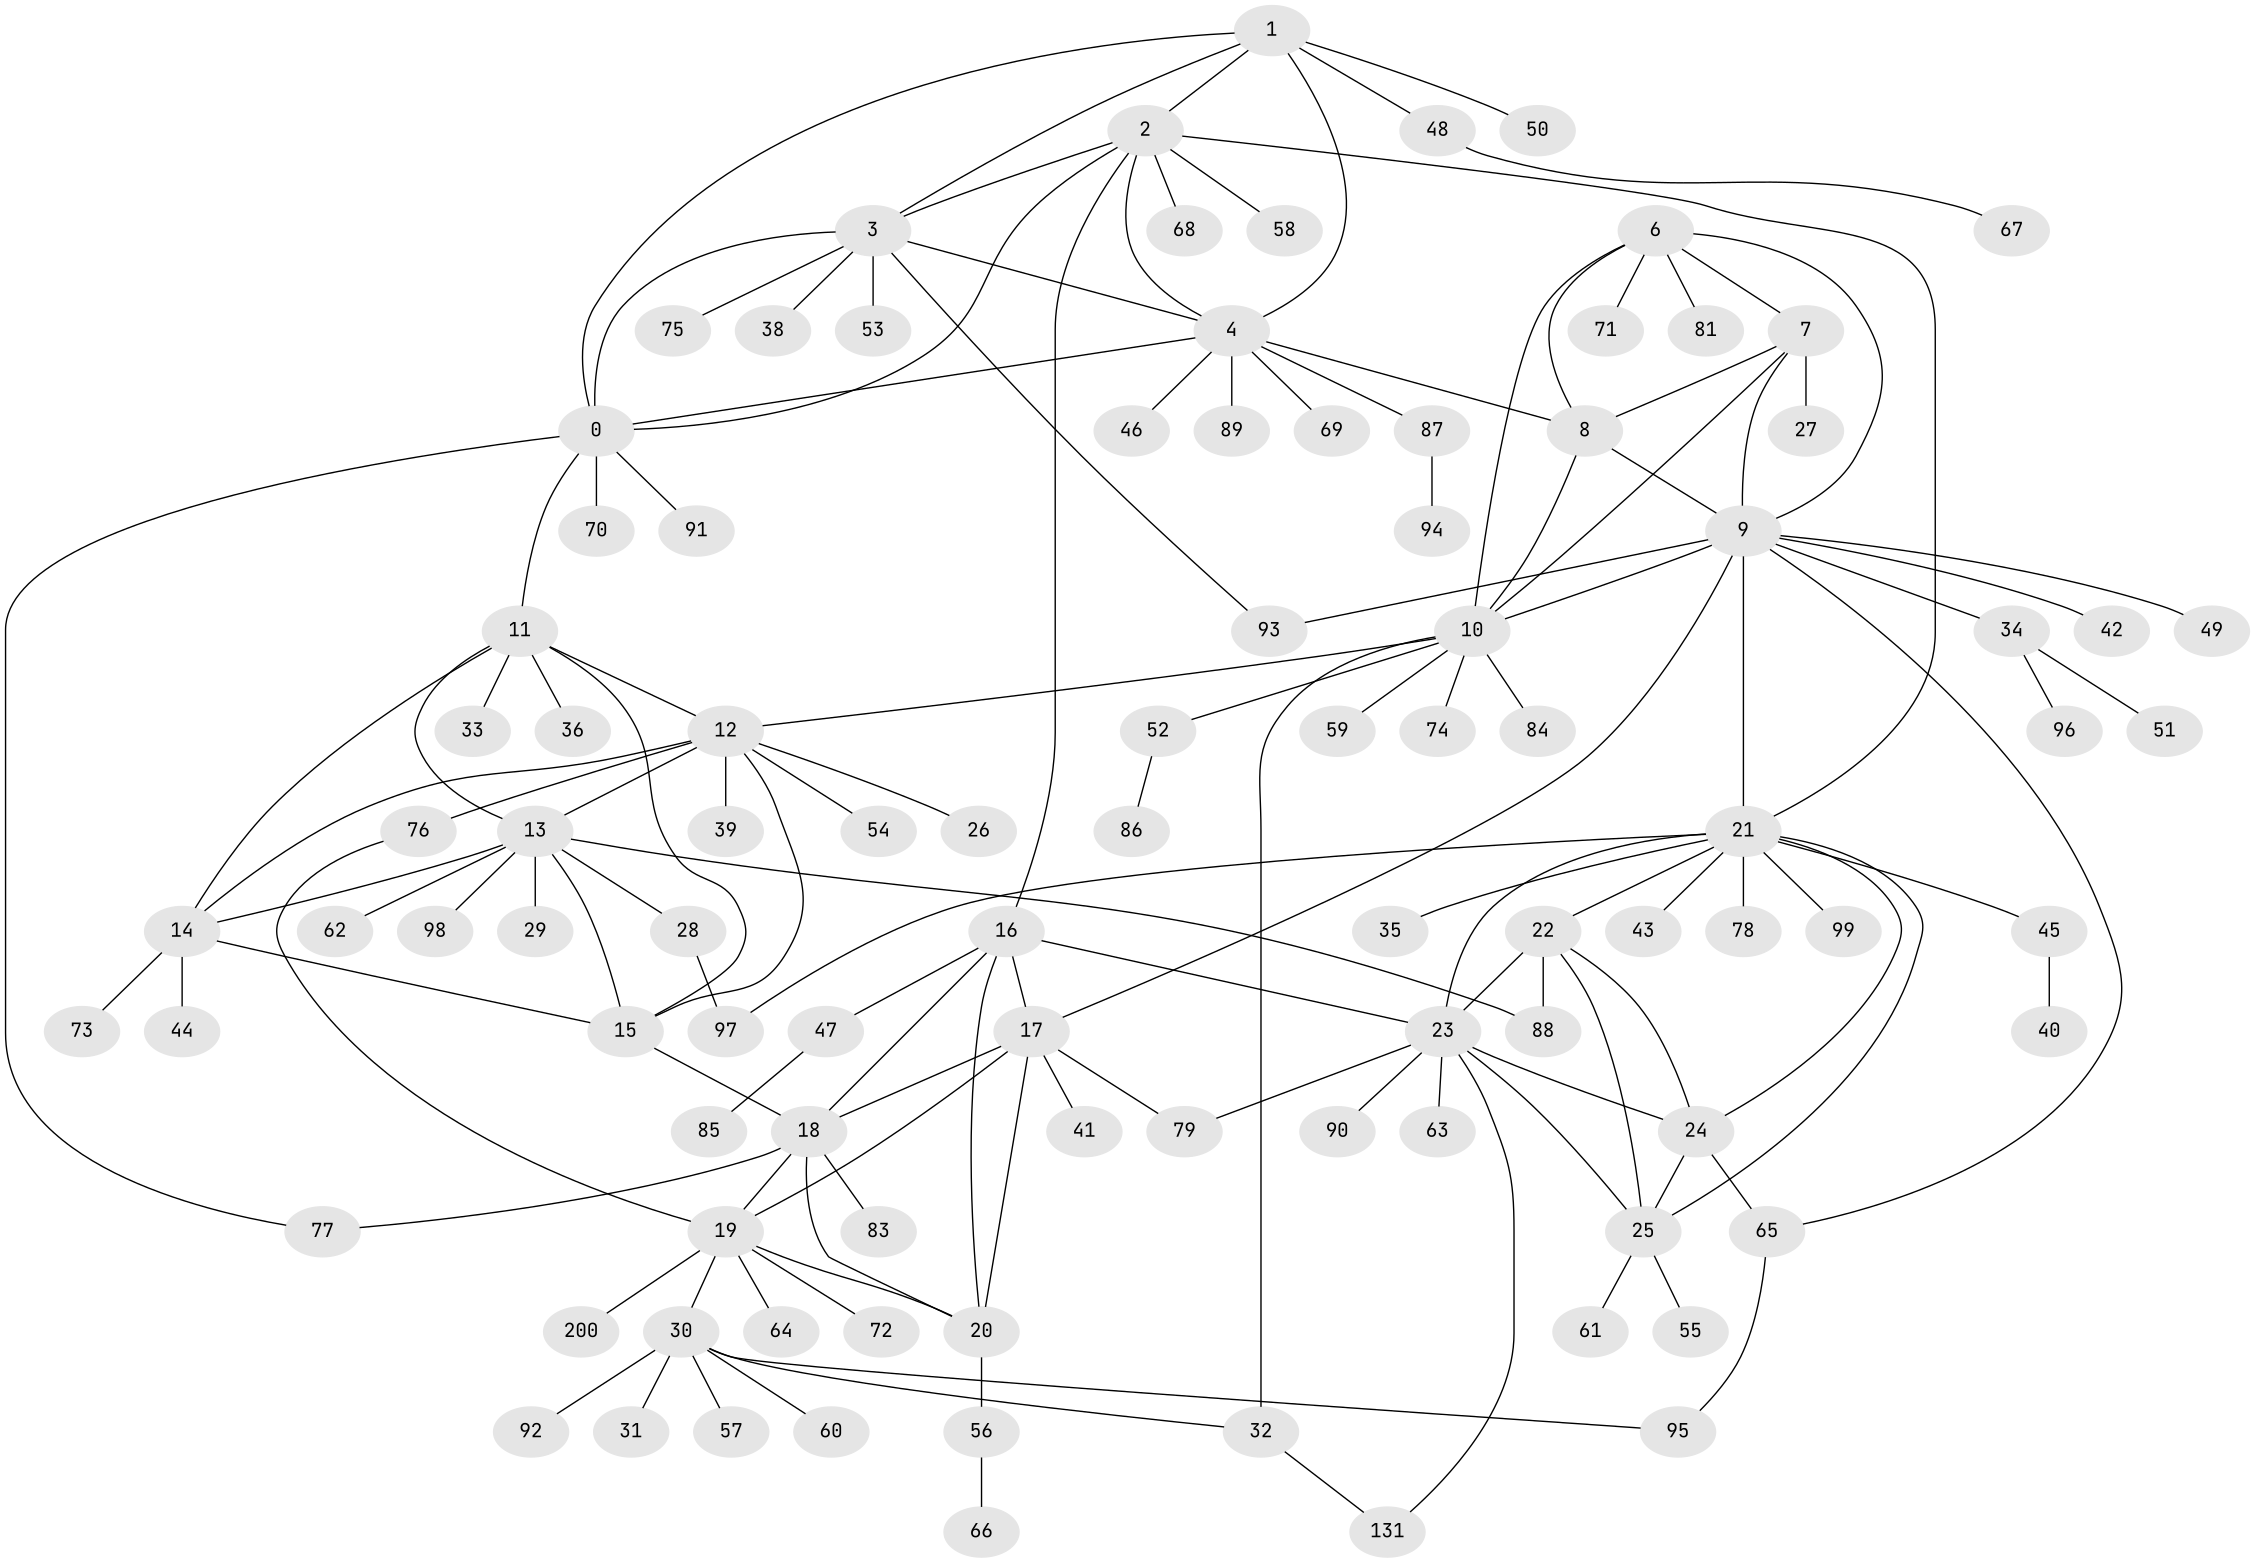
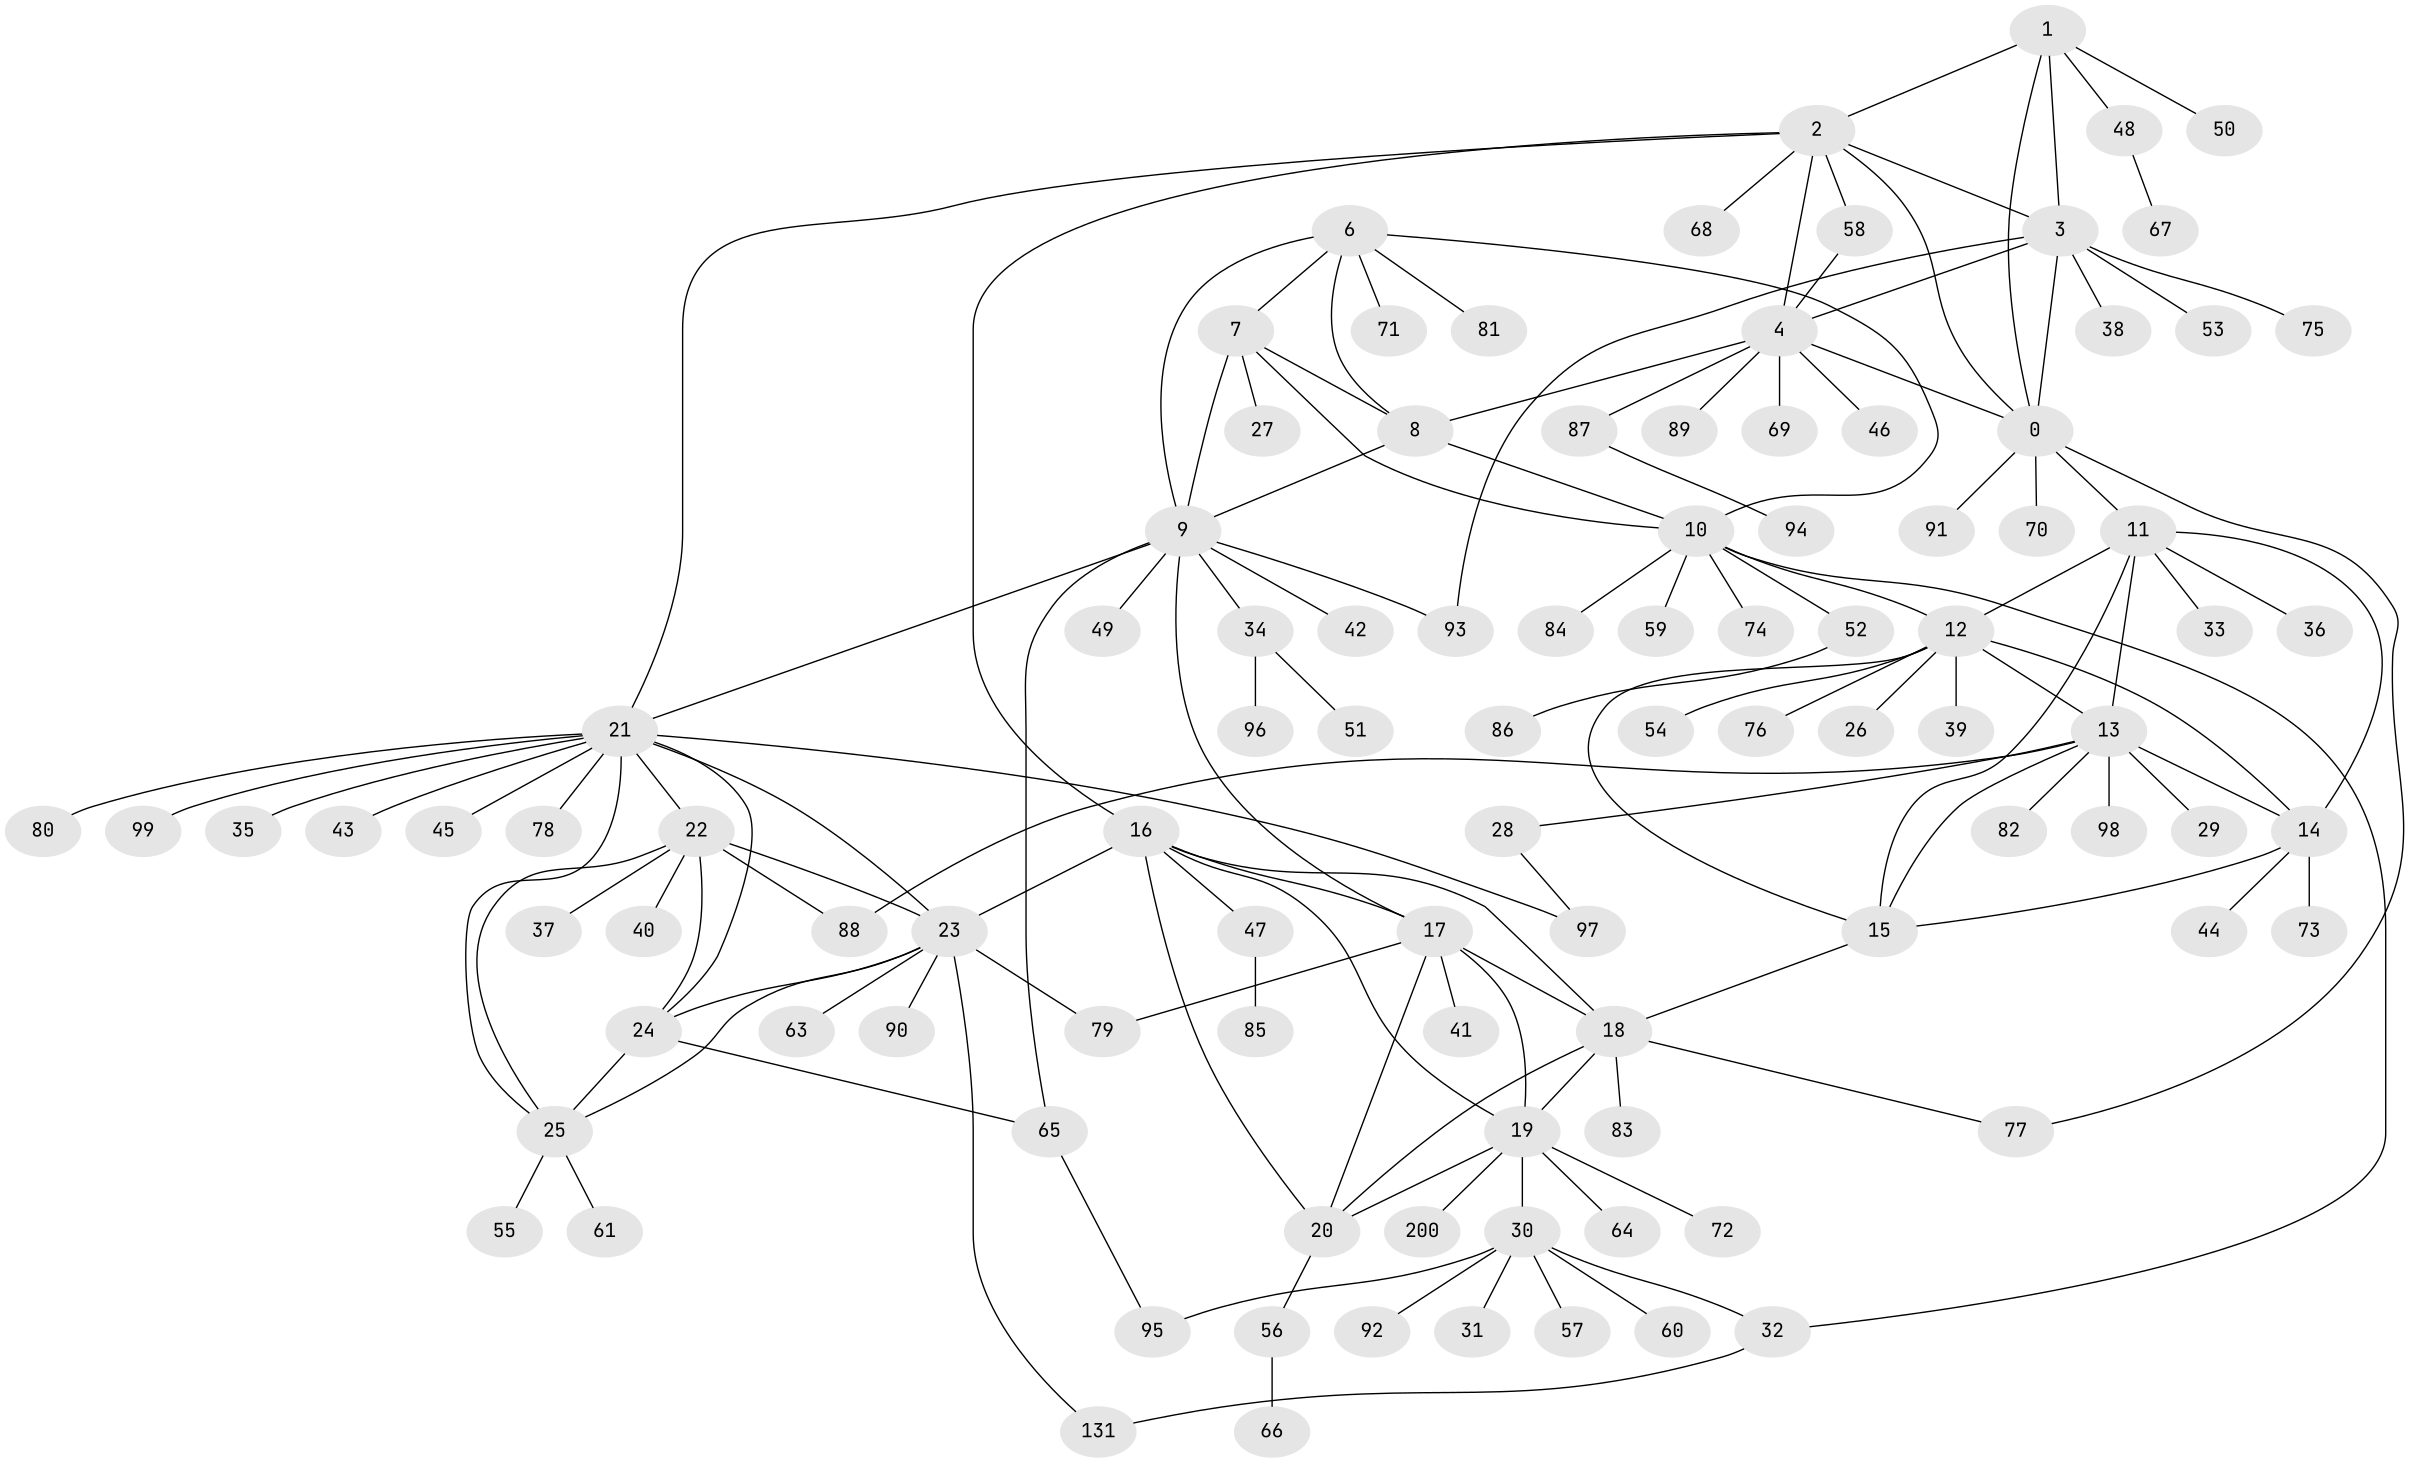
  graph {
    fontname="JetBrains Mono"
    node [color=gray90 fontname="JetBrains Mono" style=filled]
    edge [fontname="JetBrains Mono"]
    1
    2
    3
    4
    n5 [label=0]
    48
    50
    16
    21
    58
    68
    38
    53
    75
    93
    8
    46
    69
    87
    89
    11
    70
    77
    91
    67
    17
    18
    19
    20
    23
    47
    24
    22
    25
    35
    43
    45
    78
+   80
    97
    99
    9
    10
    94
    12
    13
    14
    15
    33
    36
    6
    7
    71
    81
    27
    34
    42
    49
    65
    32
    52
    59
    74
    84
    41
    79
    51
    96
    95
    26
    39
    54
    76
    n74 [label=131]
    86
    28
    29
-   62
+   62 [label=82]
    98
    88
    44
    73
    83
    30
    64
    72
    n87 [label=200]
    56
    63
    90
    85
    31
    57
    60
    92
    66
+   37
    40
    55
    61
    1 -- 2
    1 -- 3
-   1 -- 4
+   58 -- 4
    1 -- n5
    1 -- 48
    1 -- 50
    2 -- 3
    2 -- 4
    2 -- n5
    2 -- 16
    2 -- 21
    2 -- 58
    2 -- 68
    3 -- 4
    3 -- n5
    3 -- 38
    3 -- 53
    3 -- 75
    3 -- 93
    4 -- n5
    4 -- 8
    4 -- 46
    4 -- 69
    4 -- 87
    4 -- 89
    n5 -- 11
    n5 -- 70
    n5 -- 77
    n5 -- 91
    48 -- 67
    16 -- 17
    16 -- 18
-   76 -- 19
+   16 -- 19
    16 -- 20
    16 -- 23
    16 -- 47
    21 -- 23
    21 -- 24
    21 -- 22
    21 -- 25
    21 -- 35
    21 -- 43
    21 -- 45
    21 -- 78
+   21 -- 80
    21 -- 97
    21 -- 99
    8 -- 9
    8 -- 10
    87 -- 94
    11 -- 12
    11 -- 13
    11 -- 14
    11 -- 15
    11 -- 33
    11 -- 36
    17 -- 18
    17 -- 19
    17 -- 20
    17 -- 41
    17 -- 79
    18 -- 77
    18 -- 19
    18 -- 20
    18 -- 83
    19 -- 20
    19 -- 30
    19 -- 64
    19 -- 72
    19 -- n87
    20 -- 56
    23 -- 24
    23 -- 25
    23 -- 79
    23 -- n74
    23 -- 63
    23 -- 90
    47 -- 85
    24 -- 25
    24 -- 65
    22 -- 23
    22 -- 24
    22 -- 25
    22 -- 88
-   45 -- 40
+   22 -- 37
+   22 -- 40
    25 -- 55
    25 -- 61
    9 -- 21
    9 -- 93
    9 -- 17
-   9 -- 10
    9 -- 34
    9 -- 42
    9 -- 49
    9 -- 65
    10 -- 12
    10 -- 32
    10 -- 52
    10 -- 59
    10 -- 74
    10 -- 84
    12 -- 13
    12 -- 14
    12 -- 15
    12 -- 26
    12 -- 39
    12 -- 54
    12 -- 76
    13 -- 14
    13 -- 15
    13 -- 28
    13 -- 29
    13 -- 62
    13 -- 98
    13 -- 88
    14 -- 15
    14 -- 44
    14 -- 73
    15 -- 18
    6 -- 8
    6 -- 9
    6 -- 10
    6 -- 7
    6 -- 71
    6 -- 81
    7 -- 8
    7 -- 9
    7 -- 10
    7 -- 27
    34 -- 51
    34 -- 96
    65 -- 95
    32 -- n74
    52 -- 86
    28 -- 97
    30 -- 32
    30 -- 95
    30 -- 31
    30 -- 57
    30 -- 60
    30 -- 92
    56 -- 66
  }
